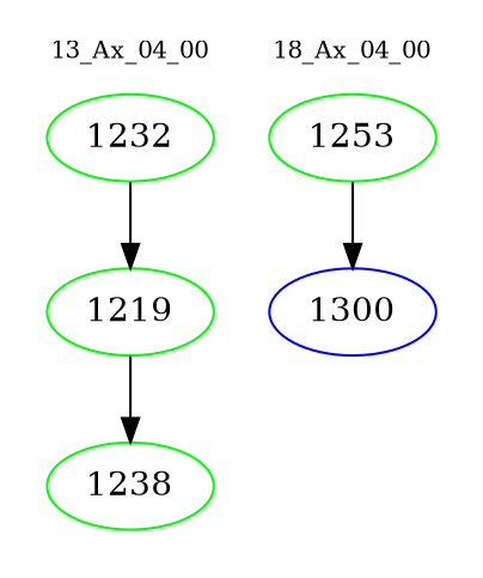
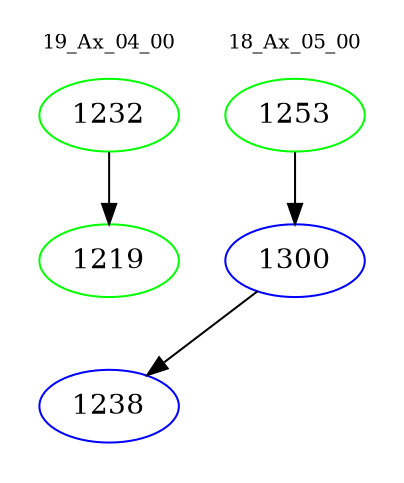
  digraph {
    node [color=green]
    edge [color=black]
    n1 [label=1232]
    n2 [label=1219]
-   n3 [label=1238]
+   n3 [color=blue label=1238]
    n4 [label=1253]
    n5 [color=blue label=1300]
    subgraph cluster_1 {
      color=white
      fontsize=10
-     label="13_Ax_04_00"
+     label="19_Ax_04_00"
      n1
      n2
      n3
    }
    subgraph cluster_2 {
      color=white
      fontsize=10
-     label="18_Ax_04_00"
+     label="18_Ax_05_00"
      n4
      n5
    }
    n1 -> n2
-   n2 -> n3
+   n5 -> n3
    n4 -> n5
  }
